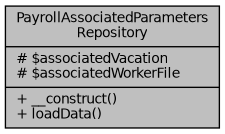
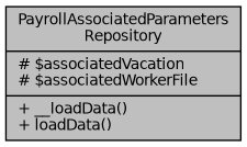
  digraph {
-   n1 [color=black fillcolor=grey75 fontcolor=black fontname=Helvetica fontsize=10 height=0.2 label="{PayrollAssociatedParameters\lRepository\n|# $associatedVacation\l# $associatedWorkerFile\l|+ __construct()\l+ loadData()\l}" shape=record style=filled width=0.4]
+   n1 [color=black fillcolor=grey75 fontcolor=black fontname=Helvetica fontsize=10 height=0.2 label="{PayrollAssociatedParameters\lRepository\n|# $associatedVacation\l# $associatedWorkerFile\l|+ __loadData()\l+ loadData()\l}" shape=record style=filled width=0.4]
  }
